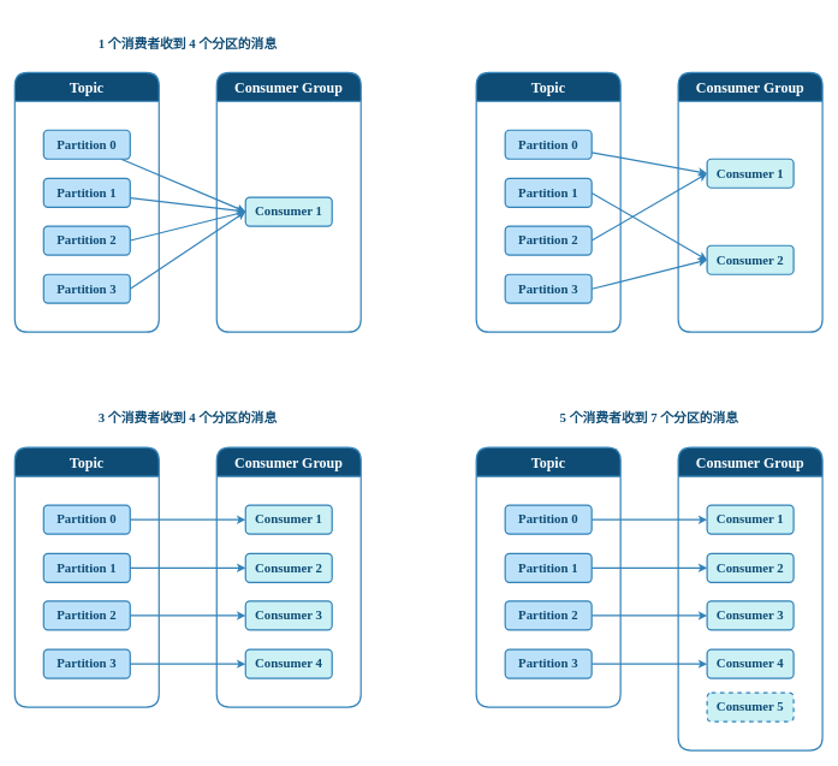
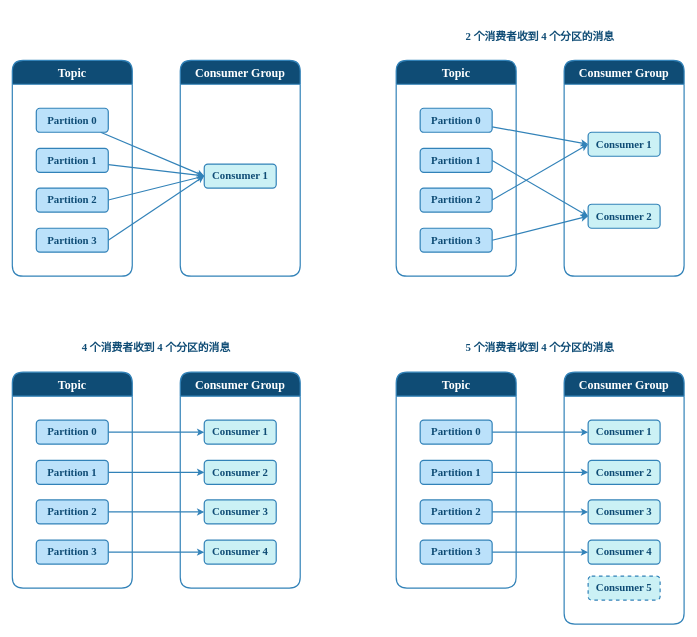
  <mxCell id="0" />
  <mxCell id="1" parent="0" />
  <mxCell id="2" style="edgeStyle=none;shape=connector;rounded=1;orthogonalLoop=1;jettySize=auto;html=1;entryX=0;entryY=0.5;entryDx=0;entryDy=0;labelBackgroundColor=default;strokeColor=#3282B8;strokeWidth=2;align=center;verticalAlign=middle;fontFamily=Comic Sans MS;fontSize=18;fontColor=#0F4C75;endArrow=classic;startSize=80;" parent="1" source="7" target="12" edge="1"><mxGeometry relative="1" as="geometry" /></mxCell>
  <mxCell id="3" style="edgeStyle=none;shape=connector;rounded=1;orthogonalLoop=1;jettySize=auto;html=1;entryX=0;entryY=0.5;entryDx=0;entryDy=0;labelBackgroundColor=default;strokeColor=#3282B8;strokeWidth=2;align=center;verticalAlign=middle;fontFamily=Comic Sans MS;fontSize=18;fontColor=#0F4C75;endArrow=classic;startSize=80;" parent="1" source="8" target="13" edge="1"><mxGeometry relative="1" as="geometry" /></mxCell>
  <mxCell id="4" style="edgeStyle=none;shape=connector;rounded=1;orthogonalLoop=1;jettySize=auto;html=1;exitX=1;exitY=0.5;exitDx=0;exitDy=0;entryX=0;entryY=0.5;entryDx=0;entryDy=0;labelBackgroundColor=default;strokeColor=#3282B8;strokeWidth=2;align=center;verticalAlign=middle;fontFamily=Comic Sans MS;fontSize=18;fontColor=#0F4C75;endArrow=classic;startSize=80;" parent="1" source="9" target="15" edge="1"><mxGeometry relative="1" as="geometry" /></mxCell>
  <mxCell id="5" style="edgeStyle=none;shape=connector;rounded=1;orthogonalLoop=1;jettySize=auto;html=1;exitX=1;exitY=0.5;exitDx=0;exitDy=0;entryX=0;entryY=0.5;entryDx=0;entryDy=0;labelBackgroundColor=default;strokeColor=#3282B8;strokeWidth=2;align=center;verticalAlign=middle;fontFamily=Comic Sans MS;fontSize=18;fontColor=#0F4C75;endArrow=classic;startSize=80;" parent="1" source="10" target="14" edge="1"><mxGeometry relative="1" as="geometry" /></mxCell>
  <mxCell id="6" value="Topic" style="swimlane;whiteSpace=wrap;html=1;rounded=1;shadow=0;strokeColor=#3282B8;strokeWidth=2;align=center;verticalAlign=middle;fontFamily=Comic Sans MS;fontSize=20;fontColor=#FFFFFF;startSize=40;fillColor=#0F4C75;" parent="1" vertex="1"><mxGeometry x="20" y="620" width="200" height="360" as="geometry" /></mxCell>
  <mxCell id="7" value="Partition 0" style="rounded=1;whiteSpace=wrap;html=1;shadow=0;strokeColor=#3282B8;strokeWidth=2;align=center;verticalAlign=middle;fontFamily=Comic Sans MS;fontSize=18;fontColor=#0F4C75;fillColor=#BBE1FA;fontStyle=1;spacing=0;" parent="6" vertex="1"><mxGeometry x="40" y="80" width="120" height="40" as="geometry" /></mxCell>
  <mxCell id="8" value="Partition 1" style="rounded=1;whiteSpace=wrap;html=1;shadow=0;strokeColor=#3282B8;strokeWidth=2;align=center;verticalAlign=middle;fontFamily=Comic Sans MS;fontSize=18;fontColor=#0F4C75;fillColor=#BBE1FA;fontStyle=1;spacing=0;" parent="6" vertex="1"><mxGeometry x="40" y="147" width="120" height="40" as="geometry" /></mxCell>
  <mxCell id="9" value="Partition 3" style="rounded=1;whiteSpace=wrap;html=1;shadow=0;strokeColor=#3282B8;strokeWidth=2;align=center;verticalAlign=middle;fontFamily=Comic Sans MS;fontSize=18;fontColor=#0F4C75;fillColor=#BBE1FA;fontStyle=1;spacing=0;" parent="6" vertex="1"><mxGeometry x="40" y="280" width="120" height="40" as="geometry" /></mxCell>
  <mxCell id="10" value="Partition 2" style="rounded=1;whiteSpace=wrap;html=1;shadow=0;strokeColor=#3282B8;strokeWidth=2;align=center;verticalAlign=middle;fontFamily=Comic Sans MS;fontSize=18;fontColor=#0F4C75;fillColor=#BBE1FA;fontStyle=1;spacing=0;" parent="6" vertex="1"><mxGeometry x="40" y="213" width="120" height="40" as="geometry" /></mxCell>
  <mxCell id="11" value="Consumer Group" style="swimlane;whiteSpace=wrap;html=1;rounded=1;shadow=0;strokeColor=#3282B8;strokeWidth=2;align=center;verticalAlign=middle;fontFamily=Comic Sans MS;fontSize=20;fontColor=#FFFFFF;startSize=40;fillColor=#0F4C75;" parent="1" vertex="1"><mxGeometry x="300" y="620" width="200" height="360" as="geometry" /></mxCell>
  <mxCell id="12" value="Consumer 1" style="rounded=1;whiteSpace=wrap;html=1;shadow=0;strokeColor=#3282B8;strokeWidth=2;align=center;verticalAlign=middle;fontFamily=Comic Sans MS;fontSize=18;fontColor=#0F4C75;fillColor=#CBF1F5;fontStyle=1;spacing=0;" parent="11" vertex="1"><mxGeometry x="40" y="80" width="120" height="40" as="geometry" /></mxCell>
  <mxCell id="13" value="Consumer 2" style="rounded=1;whiteSpace=wrap;html=1;shadow=0;strokeColor=#3282B8;strokeWidth=2;align=center;verticalAlign=middle;fontFamily=Comic Sans MS;fontSize=18;fontColor=#0F4C75;fillColor=#CBF1F5;fontStyle=1;spacing=0;" parent="11" vertex="1"><mxGeometry x="40" y="147" width="120" height="40" as="geometry" /></mxCell>
  <mxCell id="14" value="Consumer 3" style="rounded=1;whiteSpace=wrap;html=1;shadow=0;strokeColor=#3282B8;strokeWidth=2;align=center;verticalAlign=middle;fontFamily=Comic Sans MS;fontSize=18;fontColor=#0F4C75;fillColor=#CBF1F5;fontStyle=1;spacing=0;" parent="11" vertex="1"><mxGeometry x="40" y="213" width="120" height="40" as="geometry" /></mxCell>
  <mxCell id="15" value="Consumer 4" style="rounded=1;whiteSpace=wrap;html=1;shadow=0;strokeColor=#3282B8;strokeWidth=2;align=center;verticalAlign=middle;fontFamily=Comic Sans MS;fontSize=18;fontColor=#0F4C75;fillColor=#CBF1F5;fontStyle=1;spacing=0;" parent="11" vertex="1"><mxGeometry x="40" y="280" width="120" height="40" as="geometry" /></mxCell>
- <mxCell id="16" value="3 个消费者收到 4 个分区的消息" style="rounded=1;whiteSpace=wrap;html=1;shadow=0;strokeColor=none;strokeWidth=2;align=center;verticalAlign=middle;fontFamily=Comic Sans MS;fontSize=18;fontColor=#0F4C75;fillColor=none;fontStyle=1;spacing=0;" parent="1" vertex="1"><mxGeometry x="20" y="540" width="480" height="80" as="geometry" /></mxCell>
+ <mxCell id="16" value="4 个消费者收到 4 个分区的消息" style="rounded=1;whiteSpace=wrap;html=1;shadow=0;strokeColor=none;strokeWidth=2;align=center;verticalAlign=middle;fontFamily=Comic Sans MS;fontSize=18;fontColor=#0F4C75;fillColor=none;fontStyle=1;spacing=0;" parent="1" vertex="1"><mxGeometry x="20" y="540" width="480" height="80" as="geometry" /></mxCell>
  <mxCell id="17" style="edgeStyle=none;shape=connector;rounded=1;orthogonalLoop=1;jettySize=auto;html=1;entryX=0;entryY=0.5;entryDx=0;entryDy=0;labelBackgroundColor=default;strokeColor=#3282B8;strokeWidth=2;align=center;verticalAlign=middle;fontFamily=Comic Sans MS;fontSize=18;fontColor=#0F4C75;endArrow=classic;startSize=80;" parent="1" source="22" target="27" edge="1"><mxGeometry relative="1" as="geometry" /></mxCell>
  <mxCell id="18" style="edgeStyle=none;shape=connector;rounded=1;orthogonalLoop=1;jettySize=auto;html=1;entryX=0;entryY=0.5;entryDx=0;entryDy=0;labelBackgroundColor=default;strokeColor=#3282B8;strokeWidth=2;align=center;verticalAlign=middle;fontFamily=Comic Sans MS;fontSize=18;fontColor=#0F4C75;endArrow=classic;startSize=80;" parent="1" source="23" target="27" edge="1"><mxGeometry relative="1" as="geometry"><mxPoint x="340" y="267" as="targetPoint" /></mxGeometry></mxCell>
  <mxCell id="19" style="edgeStyle=none;shape=connector;rounded=1;orthogonalLoop=1;jettySize=auto;html=1;exitX=1;exitY=0.5;exitDx=0;exitDy=0;entryX=0;entryY=0.5;entryDx=0;entryDy=0;labelBackgroundColor=default;strokeColor=#3282B8;strokeWidth=2;align=center;verticalAlign=middle;fontFamily=Comic Sans MS;fontSize=18;fontColor=#0F4C75;endArrow=classic;startSize=80;" parent="1" source="24" target="27" edge="1"><mxGeometry relative="1" as="geometry"><mxPoint x="340" y="400" as="targetPoint" /></mxGeometry></mxCell>
  <mxCell id="20" style="edgeStyle=none;shape=connector;rounded=1;orthogonalLoop=1;jettySize=auto;html=1;exitX=1;exitY=0.5;exitDx=0;exitDy=0;entryX=0;entryY=0.5;entryDx=0;entryDy=0;labelBackgroundColor=default;strokeColor=#3282B8;strokeWidth=2;align=center;verticalAlign=middle;fontFamily=Comic Sans MS;fontSize=18;fontColor=#0F4C75;endArrow=classic;startSize=80;" parent="1" source="25" target="27" edge="1"><mxGeometry relative="1" as="geometry"><mxPoint x="340" y="333" as="targetPoint" /></mxGeometry></mxCell>
  <mxCell id="21" value="Topic" style="swimlane;whiteSpace=wrap;html=1;rounded=1;shadow=0;strokeColor=#3282B8;strokeWidth=2;align=center;verticalAlign=middle;fontFamily=Comic Sans MS;fontSize=20;fontColor=#FFFFFF;startSize=40;fillColor=#0F4C75;" parent="1" vertex="1"><mxGeometry x="20" y="100" width="200" height="360" as="geometry" /></mxCell>
  <mxCell id="22" value="Partition 0" style="rounded=1;whiteSpace=wrap;html=1;shadow=0;strokeColor=#3282B8;strokeWidth=2;align=center;verticalAlign=middle;fontFamily=Comic Sans MS;fontSize=18;fontColor=#0F4C75;fillColor=#BBE1FA;fontStyle=1;spacing=0;" parent="21" vertex="1"><mxGeometry x="40" y="80" width="120" height="40" as="geometry" /></mxCell>
  <mxCell id="23" value="Partition 1" style="rounded=1;whiteSpace=wrap;html=1;shadow=0;strokeColor=#3282B8;strokeWidth=2;align=center;verticalAlign=middle;fontFamily=Comic Sans MS;fontSize=18;fontColor=#0F4C75;fillColor=#BBE1FA;fontStyle=1;spacing=0;" parent="21" vertex="1"><mxGeometry x="40" y="147" width="120" height="40" as="geometry" /></mxCell>
  <mxCell id="24" value="Partition 3" style="rounded=1;whiteSpace=wrap;html=1;shadow=0;strokeColor=#3282B8;strokeWidth=2;align=center;verticalAlign=middle;fontFamily=Comic Sans MS;fontSize=18;fontColor=#0F4C75;fillColor=#BBE1FA;fontStyle=1;spacing=0;" parent="21" vertex="1"><mxGeometry x="40" y="280" width="120" height="40" as="geometry" /></mxCell>
  <mxCell id="25" value="Partition 2" style="rounded=1;whiteSpace=wrap;html=1;shadow=0;strokeColor=#3282B8;strokeWidth=2;align=center;verticalAlign=middle;fontFamily=Comic Sans MS;fontSize=18;fontColor=#0F4C75;fillColor=#BBE1FA;fontStyle=1;spacing=0;" parent="21" vertex="1"><mxGeometry x="40" y="213" width="120" height="40" as="geometry" /></mxCell>
  <mxCell id="26" value="Consumer Group" style="swimlane;whiteSpace=wrap;html=1;rounded=1;shadow=0;strokeColor=#3282B8;strokeWidth=2;align=center;verticalAlign=middle;fontFamily=Comic Sans MS;fontSize=20;fontColor=#FFFFFF;startSize=40;fillColor=#0F4C75;" parent="1" vertex="1"><mxGeometry x="300" y="100" width="200" height="360" as="geometry" /></mxCell>
  <mxCell id="27" value="Consumer 1" style="rounded=1;whiteSpace=wrap;html=1;shadow=0;strokeColor=#3282B8;strokeWidth=2;align=center;verticalAlign=middle;fontFamily=Comic Sans MS;fontSize=18;fontColor=#0F4C75;fillColor=#CBF1F5;fontStyle=1;spacing=0;" parent="26" vertex="1"><mxGeometry x="40" y="173" width="120" height="40" as="geometry" /></mxCell>
- <mxCell id="28" value="1 个消费者收到 4 个分区的消息" style="rounded=1;whiteSpace=wrap;html=1;shadow=0;strokeColor=none;strokeWidth=2;align=center;verticalAlign=middle;fontFamily=Comic Sans MS;fontSize=18;fontColor=#0F4C75;fillColor=none;fontStyle=1;spacing=0;" parent="1" vertex="1"><mxGeometry x="20" y="20" width="480" height="80" as="geometry" /></mxCell>
  <mxCell id="29" style="edgeStyle=none;shape=connector;rounded=1;orthogonalLoop=1;jettySize=auto;html=1;entryX=0;entryY=0.5;entryDx=0;entryDy=0;labelBackgroundColor=default;strokeColor=#3282B8;strokeWidth=2;align=center;verticalAlign=middle;fontFamily=Comic Sans MS;fontSize=18;fontColor=#0F4C75;endArrow=classic;startSize=80;" parent="1" source="34" target="39" edge="1"><mxGeometry relative="1" as="geometry" /></mxCell>
  <mxCell id="30" style="edgeStyle=none;shape=connector;rounded=1;orthogonalLoop=1;jettySize=auto;html=1;entryX=0;entryY=0.5;entryDx=0;entryDy=0;labelBackgroundColor=default;strokeColor=#3282B8;strokeWidth=2;align=center;verticalAlign=middle;fontFamily=Comic Sans MS;fontSize=18;fontColor=#0F4C75;endArrow=classic;startSize=80;exitX=1;exitY=0.5;exitDx=0;exitDy=0;" parent="1" source="35" target="40" edge="1"><mxGeometry relative="1" as="geometry"><mxPoint x="980" y="267" as="targetPoint" /></mxGeometry></mxCell>
  <mxCell id="31" style="edgeStyle=none;shape=connector;rounded=1;orthogonalLoop=1;jettySize=auto;html=1;exitX=1;exitY=0.5;exitDx=0;exitDy=0;entryX=0;entryY=0.5;entryDx=0;entryDy=0;labelBackgroundColor=default;strokeColor=#3282B8;strokeWidth=2;align=center;verticalAlign=middle;fontFamily=Comic Sans MS;fontSize=18;fontColor=#0F4C75;endArrow=classic;startSize=80;" parent="1" source="36" target="40" edge="1"><mxGeometry relative="1" as="geometry"><mxPoint x="980" y="400" as="targetPoint" /></mxGeometry></mxCell>
  <mxCell id="32" style="edgeStyle=none;shape=connector;rounded=1;orthogonalLoop=1;jettySize=auto;html=1;exitX=1;exitY=0.5;exitDx=0;exitDy=0;entryX=0;entryY=0.5;entryDx=0;entryDy=0;labelBackgroundColor=default;strokeColor=#3282B8;strokeWidth=2;align=center;verticalAlign=middle;fontFamily=Comic Sans MS;fontSize=18;fontColor=#0F4C75;endArrow=classic;startSize=80;" parent="1" source="37" target="39" edge="1"><mxGeometry relative="1" as="geometry"><mxPoint x="980" y="333" as="targetPoint" /></mxGeometry></mxCell>
  <mxCell id="33" value="Topic" style="swimlane;whiteSpace=wrap;html=1;rounded=1;shadow=0;strokeColor=#3282B8;strokeWidth=2;align=center;verticalAlign=middle;fontFamily=Comic Sans MS;fontSize=20;fontColor=#FFFFFF;startSize=40;fillColor=#0F4C75;" parent="1" vertex="1"><mxGeometry x="660" y="100" width="200" height="360" as="geometry" /></mxCell>
  <mxCell id="34" value="Partition 0" style="rounded=1;whiteSpace=wrap;html=1;shadow=0;strokeColor=#3282B8;strokeWidth=2;align=center;verticalAlign=middle;fontFamily=Comic Sans MS;fontSize=18;fontColor=#0F4C75;fillColor=#BBE1FA;fontStyle=1;spacing=0;" parent="33" vertex="1"><mxGeometry x="40" y="80" width="120" height="40" as="geometry" /></mxCell>
  <mxCell id="35" value="Partition 1" style="rounded=1;whiteSpace=wrap;html=1;shadow=0;strokeColor=#3282B8;strokeWidth=2;align=center;verticalAlign=middle;fontFamily=Comic Sans MS;fontSize=18;fontColor=#0F4C75;fillColor=#BBE1FA;fontStyle=1;spacing=0;" parent="33" vertex="1"><mxGeometry x="40" y="147" width="120" height="40" as="geometry" /></mxCell>
  <mxCell id="36" value="Partition 3" style="rounded=1;whiteSpace=wrap;html=1;shadow=0;strokeColor=#3282B8;strokeWidth=2;align=center;verticalAlign=middle;fontFamily=Comic Sans MS;fontSize=18;fontColor=#0F4C75;fillColor=#BBE1FA;fontStyle=1;spacing=0;" parent="33" vertex="1"><mxGeometry x="40" y="280" width="120" height="40" as="geometry" /></mxCell>
  <mxCell id="37" value="Partition 2" style="rounded=1;whiteSpace=wrap;html=1;shadow=0;strokeColor=#3282B8;strokeWidth=2;align=center;verticalAlign=middle;fontFamily=Comic Sans MS;fontSize=18;fontColor=#0F4C75;fillColor=#BBE1FA;fontStyle=1;spacing=0;" parent="33" vertex="1"><mxGeometry x="40" y="213" width="120" height="40" as="geometry" /></mxCell>
  <mxCell id="38" value="Consumer Group" style="swimlane;whiteSpace=wrap;html=1;rounded=1;shadow=0;strokeColor=#3282B8;strokeWidth=2;align=center;verticalAlign=middle;fontFamily=Comic Sans MS;fontSize=20;fontColor=#FFFFFF;startSize=40;fillColor=#0F4C75;" parent="1" vertex="1"><mxGeometry x="940" y="100" width="200" height="360" as="geometry" /></mxCell>
  <mxCell id="39" value="Consumer 1" style="rounded=1;whiteSpace=wrap;html=1;shadow=0;strokeColor=#3282B8;strokeWidth=2;align=center;verticalAlign=middle;fontFamily=Comic Sans MS;fontSize=18;fontColor=#0F4C75;fillColor=#CBF1F5;fontStyle=1;spacing=0;" parent="38" vertex="1"><mxGeometry x="40" y="120" width="120" height="40" as="geometry" /></mxCell>
  <mxCell id="40" value="Consumer 2" style="rounded=1;whiteSpace=wrap;html=1;shadow=0;strokeColor=#3282B8;strokeWidth=2;align=center;verticalAlign=middle;fontFamily=Comic Sans MS;fontSize=18;fontColor=#0F4C75;fillColor=#CBF1F5;fontStyle=1;spacing=0;" parent="38" vertex="1"><mxGeometry x="40" y="240" width="120" height="40" as="geometry" /></mxCell>
+ <mxCell id="41" value="2 个消费者收到 4 个分区的消息" style="rounded=1;whiteSpace=wrap;html=1;shadow=0;strokeColor=none;strokeWidth=2;align=center;verticalAlign=middle;fontFamily=Comic Sans MS;fontSize=18;fontColor=#0F4C75;fillColor=none;fontStyle=1;spacing=0;" parent="1" vertex="1"><mxGeometry x="660" y="20" width="480" height="80" as="geometry" /></mxCell>
  <mxCell id="42" style="edgeStyle=none;shape=connector;rounded=1;orthogonalLoop=1;jettySize=auto;html=1;entryX=0;entryY=0.5;entryDx=0;entryDy=0;labelBackgroundColor=default;strokeColor=#3282B8;strokeWidth=2;align=center;verticalAlign=middle;fontFamily=Comic Sans MS;fontSize=18;fontColor=#0F4C75;endArrow=classic;startSize=80;" parent="1" source="47" target="52" edge="1"><mxGeometry relative="1" as="geometry" /></mxCell>
  <mxCell id="43" style="edgeStyle=none;shape=connector;rounded=1;orthogonalLoop=1;jettySize=auto;html=1;entryX=0;entryY=0.5;entryDx=0;entryDy=0;labelBackgroundColor=default;strokeColor=#3282B8;strokeWidth=2;align=center;verticalAlign=middle;fontFamily=Comic Sans MS;fontSize=18;fontColor=#0F4C75;endArrow=classic;startSize=80;" parent="1" source="48" target="53" edge="1"><mxGeometry relative="1" as="geometry" /></mxCell>
  <mxCell id="44" style="edgeStyle=none;shape=connector;rounded=1;orthogonalLoop=1;jettySize=auto;html=1;exitX=1;exitY=0.5;exitDx=0;exitDy=0;entryX=0;entryY=0.5;entryDx=0;entryDy=0;labelBackgroundColor=default;strokeColor=#3282B8;strokeWidth=2;align=center;verticalAlign=middle;fontFamily=Comic Sans MS;fontSize=18;fontColor=#0F4C75;endArrow=classic;startSize=80;" parent="1" source="49" target="55" edge="1"><mxGeometry relative="1" as="geometry" /></mxCell>
  <mxCell id="45" style="edgeStyle=none;shape=connector;rounded=1;orthogonalLoop=1;jettySize=auto;html=1;exitX=1;exitY=0.5;exitDx=0;exitDy=0;entryX=0;entryY=0.5;entryDx=0;entryDy=0;labelBackgroundColor=default;strokeColor=#3282B8;strokeWidth=2;align=center;verticalAlign=middle;fontFamily=Comic Sans MS;fontSize=18;fontColor=#0F4C75;endArrow=classic;startSize=80;" parent="1" source="50" target="54" edge="1"><mxGeometry relative="1" as="geometry" /></mxCell>
  <mxCell id="46" value="Topic" style="swimlane;whiteSpace=wrap;html=1;rounded=1;shadow=0;strokeColor=#3282B8;strokeWidth=2;align=center;verticalAlign=middle;fontFamily=Comic Sans MS;fontSize=20;fontColor=#FFFFFF;startSize=40;fillColor=#0F4C75;" parent="1" vertex="1"><mxGeometry x="660" y="620" width="200" height="360" as="geometry" /></mxCell>
  <mxCell id="47" value="Partition 0" style="rounded=1;whiteSpace=wrap;html=1;shadow=0;strokeColor=#3282B8;strokeWidth=2;align=center;verticalAlign=middle;fontFamily=Comic Sans MS;fontSize=18;fontColor=#0F4C75;fillColor=#BBE1FA;fontStyle=1;spacing=0;" parent="46" vertex="1"><mxGeometry x="40" y="80" width="120" height="40" as="geometry" /></mxCell>
  <mxCell id="48" value="Partition 1" style="rounded=1;whiteSpace=wrap;html=1;shadow=0;strokeColor=#3282B8;strokeWidth=2;align=center;verticalAlign=middle;fontFamily=Comic Sans MS;fontSize=18;fontColor=#0F4C75;fillColor=#BBE1FA;fontStyle=1;spacing=0;" parent="46" vertex="1"><mxGeometry x="40" y="147" width="120" height="40" as="geometry" /></mxCell>
  <mxCell id="49" value="Partition 3" style="rounded=1;whiteSpace=wrap;html=1;shadow=0;strokeColor=#3282B8;strokeWidth=2;align=center;verticalAlign=middle;fontFamily=Comic Sans MS;fontSize=18;fontColor=#0F4C75;fillColor=#BBE1FA;fontStyle=1;spacing=0;" parent="46" vertex="1"><mxGeometry x="40" y="280" width="120" height="40" as="geometry" /></mxCell>
  <mxCell id="50" value="Partition 2" style="rounded=1;whiteSpace=wrap;html=1;shadow=0;strokeColor=#3282B8;strokeWidth=2;align=center;verticalAlign=middle;fontFamily=Comic Sans MS;fontSize=18;fontColor=#0F4C75;fillColor=#BBE1FA;fontStyle=1;spacing=0;" parent="46" vertex="1"><mxGeometry x="40" y="213" width="120" height="40" as="geometry" /></mxCell>
  <mxCell id="51" value="Consumer Group" style="swimlane;whiteSpace=wrap;html=1;rounded=1;shadow=0;strokeColor=#3282B8;strokeWidth=2;align=center;verticalAlign=middle;fontFamily=Comic Sans MS;fontSize=20;fontColor=#FFFFFF;startSize=40;fillColor=#0F4C75;" parent="1" vertex="1"><mxGeometry x="940" y="620" width="200" height="420" as="geometry" /></mxCell>
  <mxCell id="52" value="Consumer 1" style="rounded=1;whiteSpace=wrap;html=1;shadow=0;strokeColor=#3282B8;strokeWidth=2;align=center;verticalAlign=middle;fontFamily=Comic Sans MS;fontSize=18;fontColor=#0F4C75;fillColor=#CBF1F5;fontStyle=1;spacing=0;" parent="51" vertex="1"><mxGeometry x="40" y="80" width="120" height="40" as="geometry" /></mxCell>
  <mxCell id="53" value="Consumer 2" style="rounded=1;whiteSpace=wrap;html=1;shadow=0;strokeColor=#3282B8;strokeWidth=2;align=center;verticalAlign=middle;fontFamily=Comic Sans MS;fontSize=18;fontColor=#0F4C75;fillColor=#CBF1F5;fontStyle=1;spacing=0;" parent="51" vertex="1"><mxGeometry x="40" y="147" width="120" height="40" as="geometry" /></mxCell>
  <mxCell id="54" value="Consumer 3" style="rounded=1;whiteSpace=wrap;html=1;shadow=0;strokeColor=#3282B8;strokeWidth=2;align=center;verticalAlign=middle;fontFamily=Comic Sans MS;fontSize=18;fontColor=#0F4C75;fillColor=#CBF1F5;fontStyle=1;spacing=0;" parent="51" vertex="1"><mxGeometry x="40" y="213" width="120" height="40" as="geometry" /></mxCell>
  <mxCell id="55" value="Consumer 4" style="rounded=1;whiteSpace=wrap;html=1;shadow=0;strokeColor=#3282B8;strokeWidth=2;align=center;verticalAlign=middle;fontFamily=Comic Sans MS;fontSize=18;fontColor=#0F4C75;fillColor=#CBF1F5;fontStyle=1;spacing=0;" parent="51" vertex="1"><mxGeometry x="40" y="280" width="120" height="40" as="geometry" /></mxCell>
- <mxCell id="56" value="5 个消费者收到 7 个分区的消息" style="rounded=1;whiteSpace=wrap;html=1;shadow=0;strokeColor=none;strokeWidth=2;align=center;verticalAlign=middle;fontFamily=Comic Sans MS;fontSize=18;fontColor=#0F4C75;fillColor=none;fontStyle=1;spacing=0;" parent="1" vertex="1"><mxGeometry x="660" y="540" width="480" height="80" as="geometry" /></mxCell>
+ <mxCell id="56" value="5 个消费者收到 4 个分区的消息" style="rounded=1;whiteSpace=wrap;html=1;shadow=0;strokeColor=none;strokeWidth=2;align=center;verticalAlign=middle;fontFamily=Comic Sans MS;fontSize=18;fontColor=#0F4C75;fillColor=none;fontStyle=1;spacing=0;" parent="1" vertex="1"><mxGeometry x="660" y="540" width="480" height="80" as="geometry" /></mxCell>
  <mxCell id="57" value="Consumer 5" style="rounded=1;whiteSpace=wrap;html=1;shadow=0;strokeColor=#3282B8;strokeWidth=2;align=center;verticalAlign=middle;fontFamily=Comic Sans MS;fontSize=18;fontColor=#0F4C75;fillColor=#CBF1F5;fontStyle=1;spacing=0;dashed=1;" parent="1" vertex="1"><mxGeometry x="980" y="960" width="120" height="40" as="geometry" /></mxCell>
